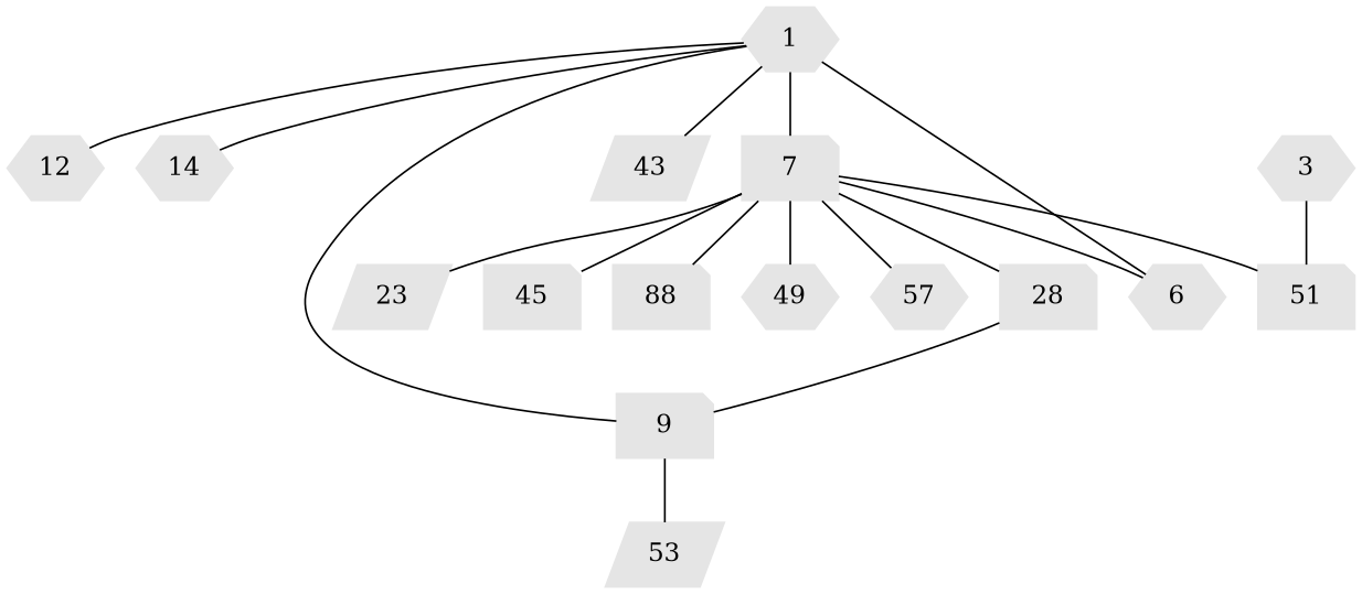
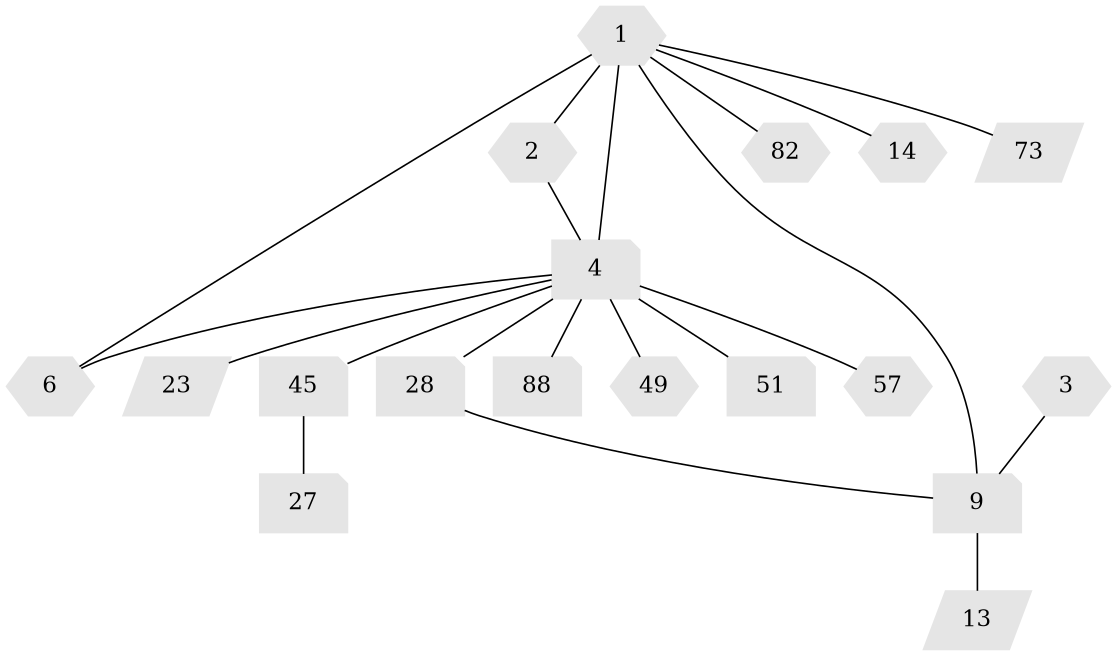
  graph {
    node [color=gray90 shape=hexagon style=filled]
    1 [super="+11+5+10"]
-   4 [shape=note super="+8+16" label=7]
+   2 [super="+7"]
+   4 [shape=note super="+8+16"]
    6 [super="+32"]
    9 [shape=note super="+15+33+17+26"]
-   12 [super="+21+38"]
+   12 [super="+21+38" label=82]
    14 [super="+39+41"]
-   43 [shape=parallelogram]
+   43 [shape=parallelogram label=73]
    23 [shape=parallelogram super="+29"]
    n10 [label=45 shape=note super="+31"]
    28 [shape=note]
    n12 [label=88 shape=note]
    49
    51 [shape=note]
    n15 [label=57]
-   13 [shape=parallelogram label=53]
+   13 [shape=parallelogram]
    3
+   27 [shape=note]
+   1 -- 2
    1 -- 4 [weight=3]
    1 -- 6 [weight=2]
    1 -- 9
    1 -- 12
    1 -- 14
    1 -- 43
+   2 -- 4
    4 -- 6
    4 -- 23
    4 -- n10
    4 -- 28
    4 -- n12
    4 -- 49
    4 -- 51
    4 -- n15
    9 -- 13
+   n10 -- 27
    28 -- 9
-   3 -- 51
+   3 -- 9
  }
